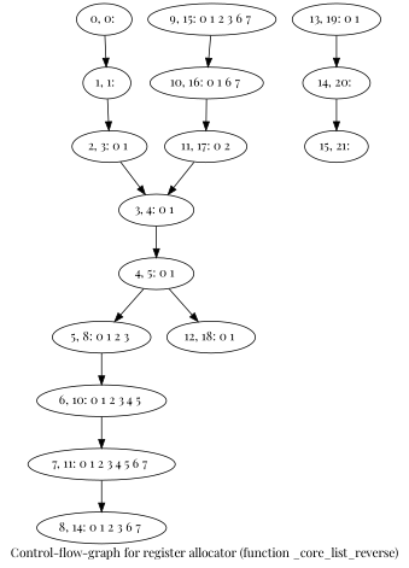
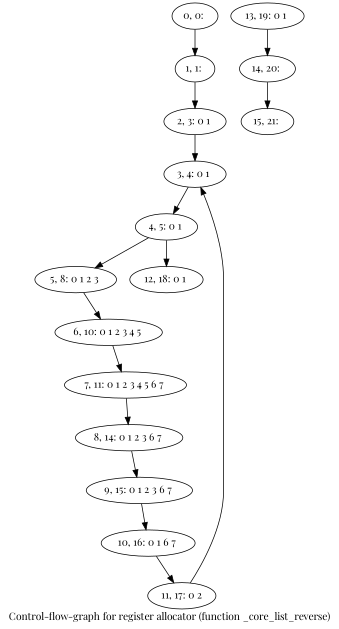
  digraph {
    fontname="Playfair Display"
    label="Control-flow-graph for register allocator (function _core_list_reverse)"
    node [fontname="Playfair Display"]
    edge [fontname="Playfair Display"]
    n1 [label="0, 0: "]
    n2 [label="1, 1: "]
    n3 [label="2, 3: 0 1 "]
    n4 [label="3, 4: 0 1 "]
    n5 [label="4, 5: 0 1 "]
    n6 [label="5, 8: 0 1 2 3 "]
    n7 [label="12, 18: 0 1 "]
    n8 [label="6, 10: 0 1 2 3 4 5 "]
    n9 [label="7, 11: 0 1 2 3 4 5 6 7 "]
    n10 [label="8, 14: 0 1 2 3 6 7 "]
    n11 [label="9, 15: 0 1 2 3 6 7 "]
    n12 [label="10, 16: 0 1 6 7 "]
    n13 [label="11, 17: 0 2"]
    n14 [label="13, 19: 0 1 "]
    n15 [label="14, 20: "]
    n16 [label="15, 21: "]
    n1 -> n2
    n2 -> n3
    n3 -> n4
    n4 -> n5
    n5 -> n6
    n5 -> n7
    n6 -> n8
    n8 -> n9
    n9 -> n10
+   n10 -> n11
    n11 -> n12
    n12 -> n13
    n13 -> n4
    n14 -> n15
    n15 -> n16
  }
